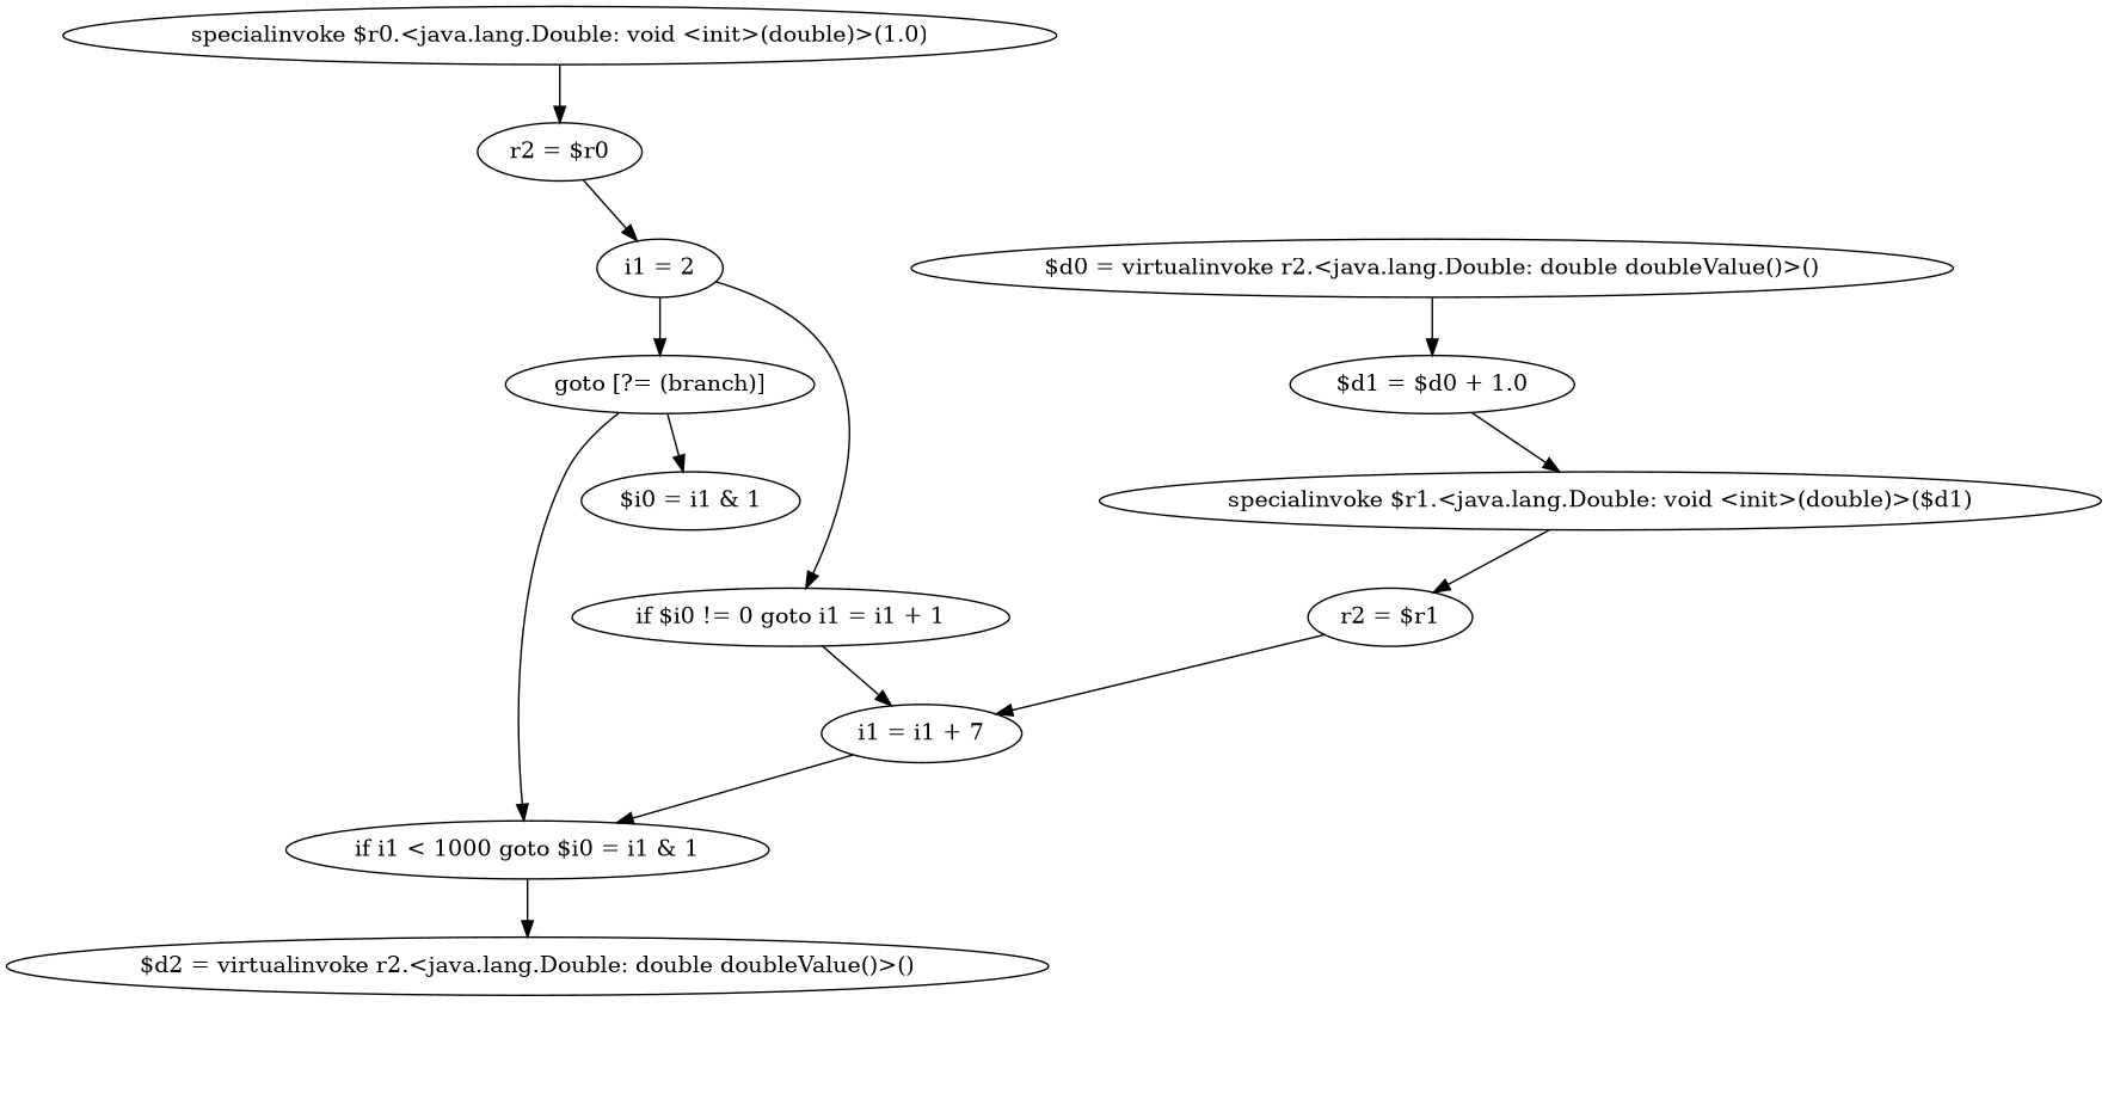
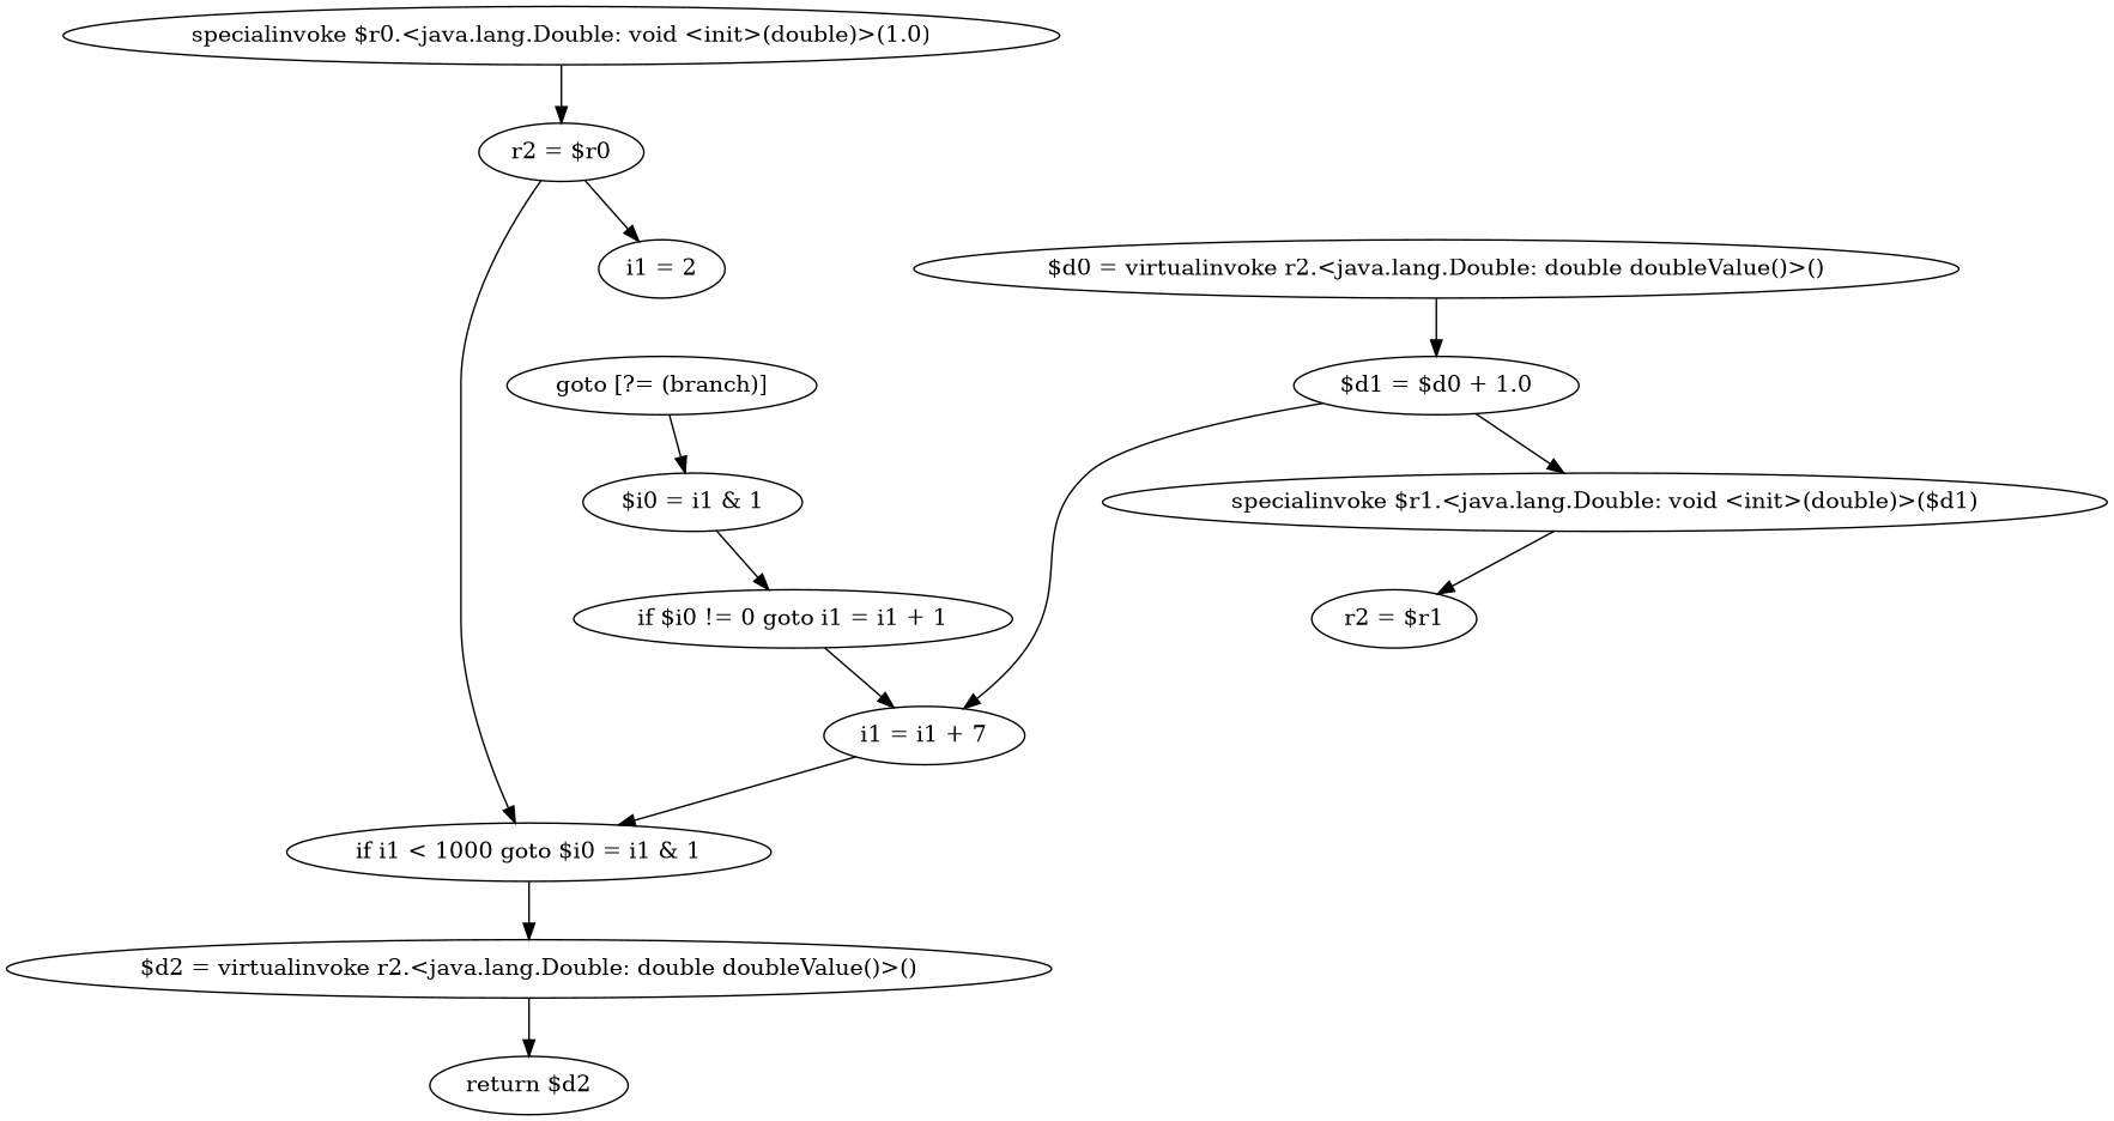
  digraph {
    "specialinvoke $r0.<java.lang.Double: void <init>(double)>(1.0)"
    "r2 = $r0"
    n3 [label="i1 = 2"]
    "goto [?= (branch)]"
    "if i1 < 1000 goto $i0 = i1 & 1"
    "$i0 = i1 & 1"
    "$d2 = virtualinvoke r2.<java.lang.Double: double doubleValue()>()"
    "if $i0 != 0 goto i1 = i1 + 1"
    n9 [label="i1 = i1 + 7"]
    "$d0 = virtualinvoke r2.<java.lang.Double: double doubleValue()>()"
    "$d1 = $d0 + 1.0"
    "specialinvoke $r1.<java.lang.Double: void <init>(double)>($d1)"
    "r2 = $r1"
+   "return $d2"
    "specialinvoke $r0.<java.lang.Double: void <init>(double)>(1.0)" -> "r2 = $r0"
    "r2 = $r0" -> n3
-   n3 -> "goto [?= (branch)]"
-   "goto [?= (branch)]" -> "if i1 < 1000 goto $i0 = i1 & 1"
+   "r2 = $r0" -> "if i1 < 1000 goto $i0 = i1 & 1"
    "goto [?= (branch)]" -> "$i0 = i1 & 1"
    "if i1 < 1000 goto $i0 = i1 & 1" -> "$d2 = virtualinvoke r2.<java.lang.Double: double doubleValue()>()"
-   n3 -> "if $i0 != 0 goto i1 = i1 + 1"
+   "$i0 = i1 & 1" -> "if $i0 != 0 goto i1 = i1 + 1"
+   "$d2 = virtualinvoke r2.<java.lang.Double: double doubleValue()>()" -> "return $d2"
    "if $i0 != 0 goto i1 = i1 + 1" -> n9
    n9 -> "if i1 < 1000 goto $i0 = i1 & 1"
    "$d0 = virtualinvoke r2.<java.lang.Double: double doubleValue()>()" -> "$d1 = $d0 + 1.0"
    "$d1 = $d0 + 1.0" -> "specialinvoke $r1.<java.lang.Double: void <init>(double)>($d1)"
    "specialinvoke $r1.<java.lang.Double: void <init>(double)>($d1)" -> "r2 = $r1"
-   "r2 = $r1" -> n9
+   "$d1 = $d0 + 1.0" -> n9
  }
